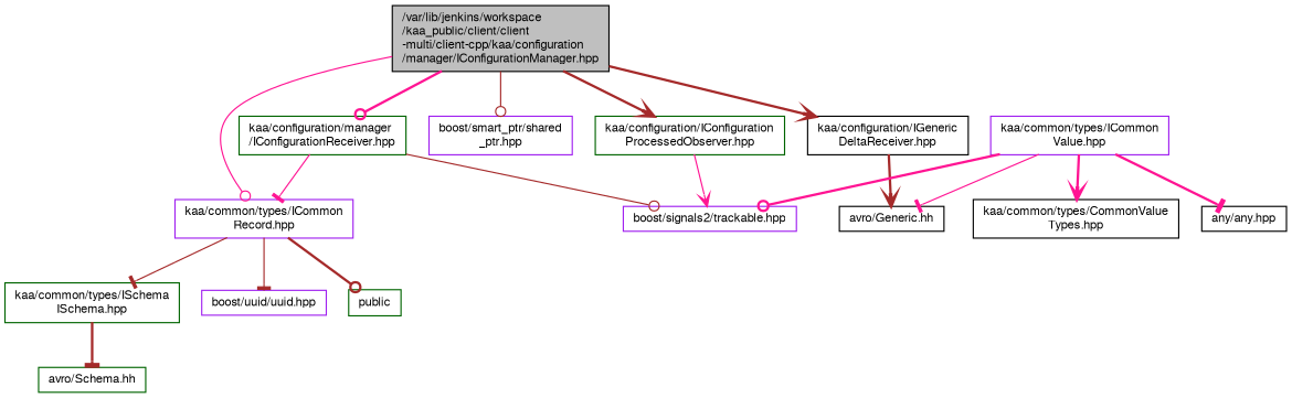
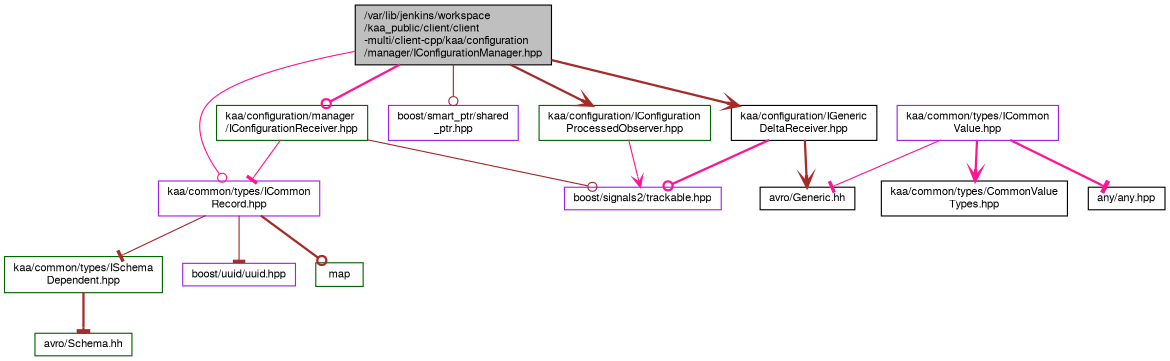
  digraph {
    node [color=black fontname=FreeSans fontsize=10 shape=record]
    edge [arrowhead=odot color=brown fontname=FreeSans fontsize=10 labelfontname=FreeSans labelfontsize=10 style=bold]
    n1 [fillcolor=grey75 fontcolor=black height=0.2 label="/var/lib/jenkins/workspace\l/kaa_public/client/client\l-multi/client-cpp/kaa/configuration\l/manager/IConfigurationManager.hpp" style=filled width=0.4]
    n2 [color=purple height=0.2 label="boost/smart_ptr/shared\l_ptr.hpp" width=0.4]
    n3 [height=0.2 label="kaa/configuration/IGeneric\lDeltaReceiver.hpp" width=0.4]
    n4 [color=darkgreen height=0.2 label="kaa/configuration/IConfiguration\lProcessedObserver.hpp" width=0.4]
    n5 [color=darkgreen height=0.2 label="kaa/configuration/manager\l/IConfigurationReceiver.hpp" width=0.4]
    n6 [color=purple height=0.2 label="kaa/common/types/ICommon\lRecord.hpp" width=0.4]
    n7 [color=purple height=0.2 label="boost/signals2/trackable.hpp" width=0.4]
    n8 [height=0.2 label="avro/Generic.hh" width=0.4]
-   n9 [color=darkgreen height=0.2 label="kaa/common/types/ISchema\lISchema.hpp" width=0.4]
+   n9 [color=darkgreen height=0.2 label="kaa/common/types/ISchema\lDependent.hpp" width=0.4]
    n10 [color=purple height=0.2 label="boost/uuid/uuid.hpp" width=0.4]
-   n11 [color=darkgreen height=0.2 label=public width=0.4]
+   n11 [color=darkgreen height=0.2 label=map width=0.4]
    n12 [color=darkgreen height=0.2 label="avro/Schema.hh" width=0.4]
    n13 [color=purple height=0.2 label="kaa/common/types/ICommon\lValue.hpp" width=0.4]
    n14 [height=0.2 label="any/any.hpp" width=0.4]
    n15 [height=0.2 label="kaa/common/types/CommonValue\lTypes.hpp" width=0.4]
    n1 -> n2 [style=solid]
    n1 -> n3 [arrowhead=vee]
    n1 -> n4 [arrowhead=vee]
    n1 -> n5 [color=deeppink]
    n1 -> n6 [color=deeppink style=solid]
-   n13 -> n7 [color=deeppink]
+   n3 -> n7 [color=deeppink]
    n3 -> n8 [arrowhead=vee]
    n4 -> n7 [arrowhead=vee color=deeppink style=solid]
    n5 -> n6 [arrowhead=tee color=deeppink style=solid]
    n5 -> n7 [style=solid]
    n6 -> n9 [arrowhead=tee style=solid]
    n6 -> n10 [arrowhead=tee style=solid]
    n6 -> n11
    n9 -> n12 [arrowhead=tee]
    n13 -> n8 [arrowhead=tee color=deeppink style=solid]
    n13 -> n14 [arrowhead=tee color=deeppink]
    n13 -> n15 [arrowhead=vee color=deeppink]
  }
